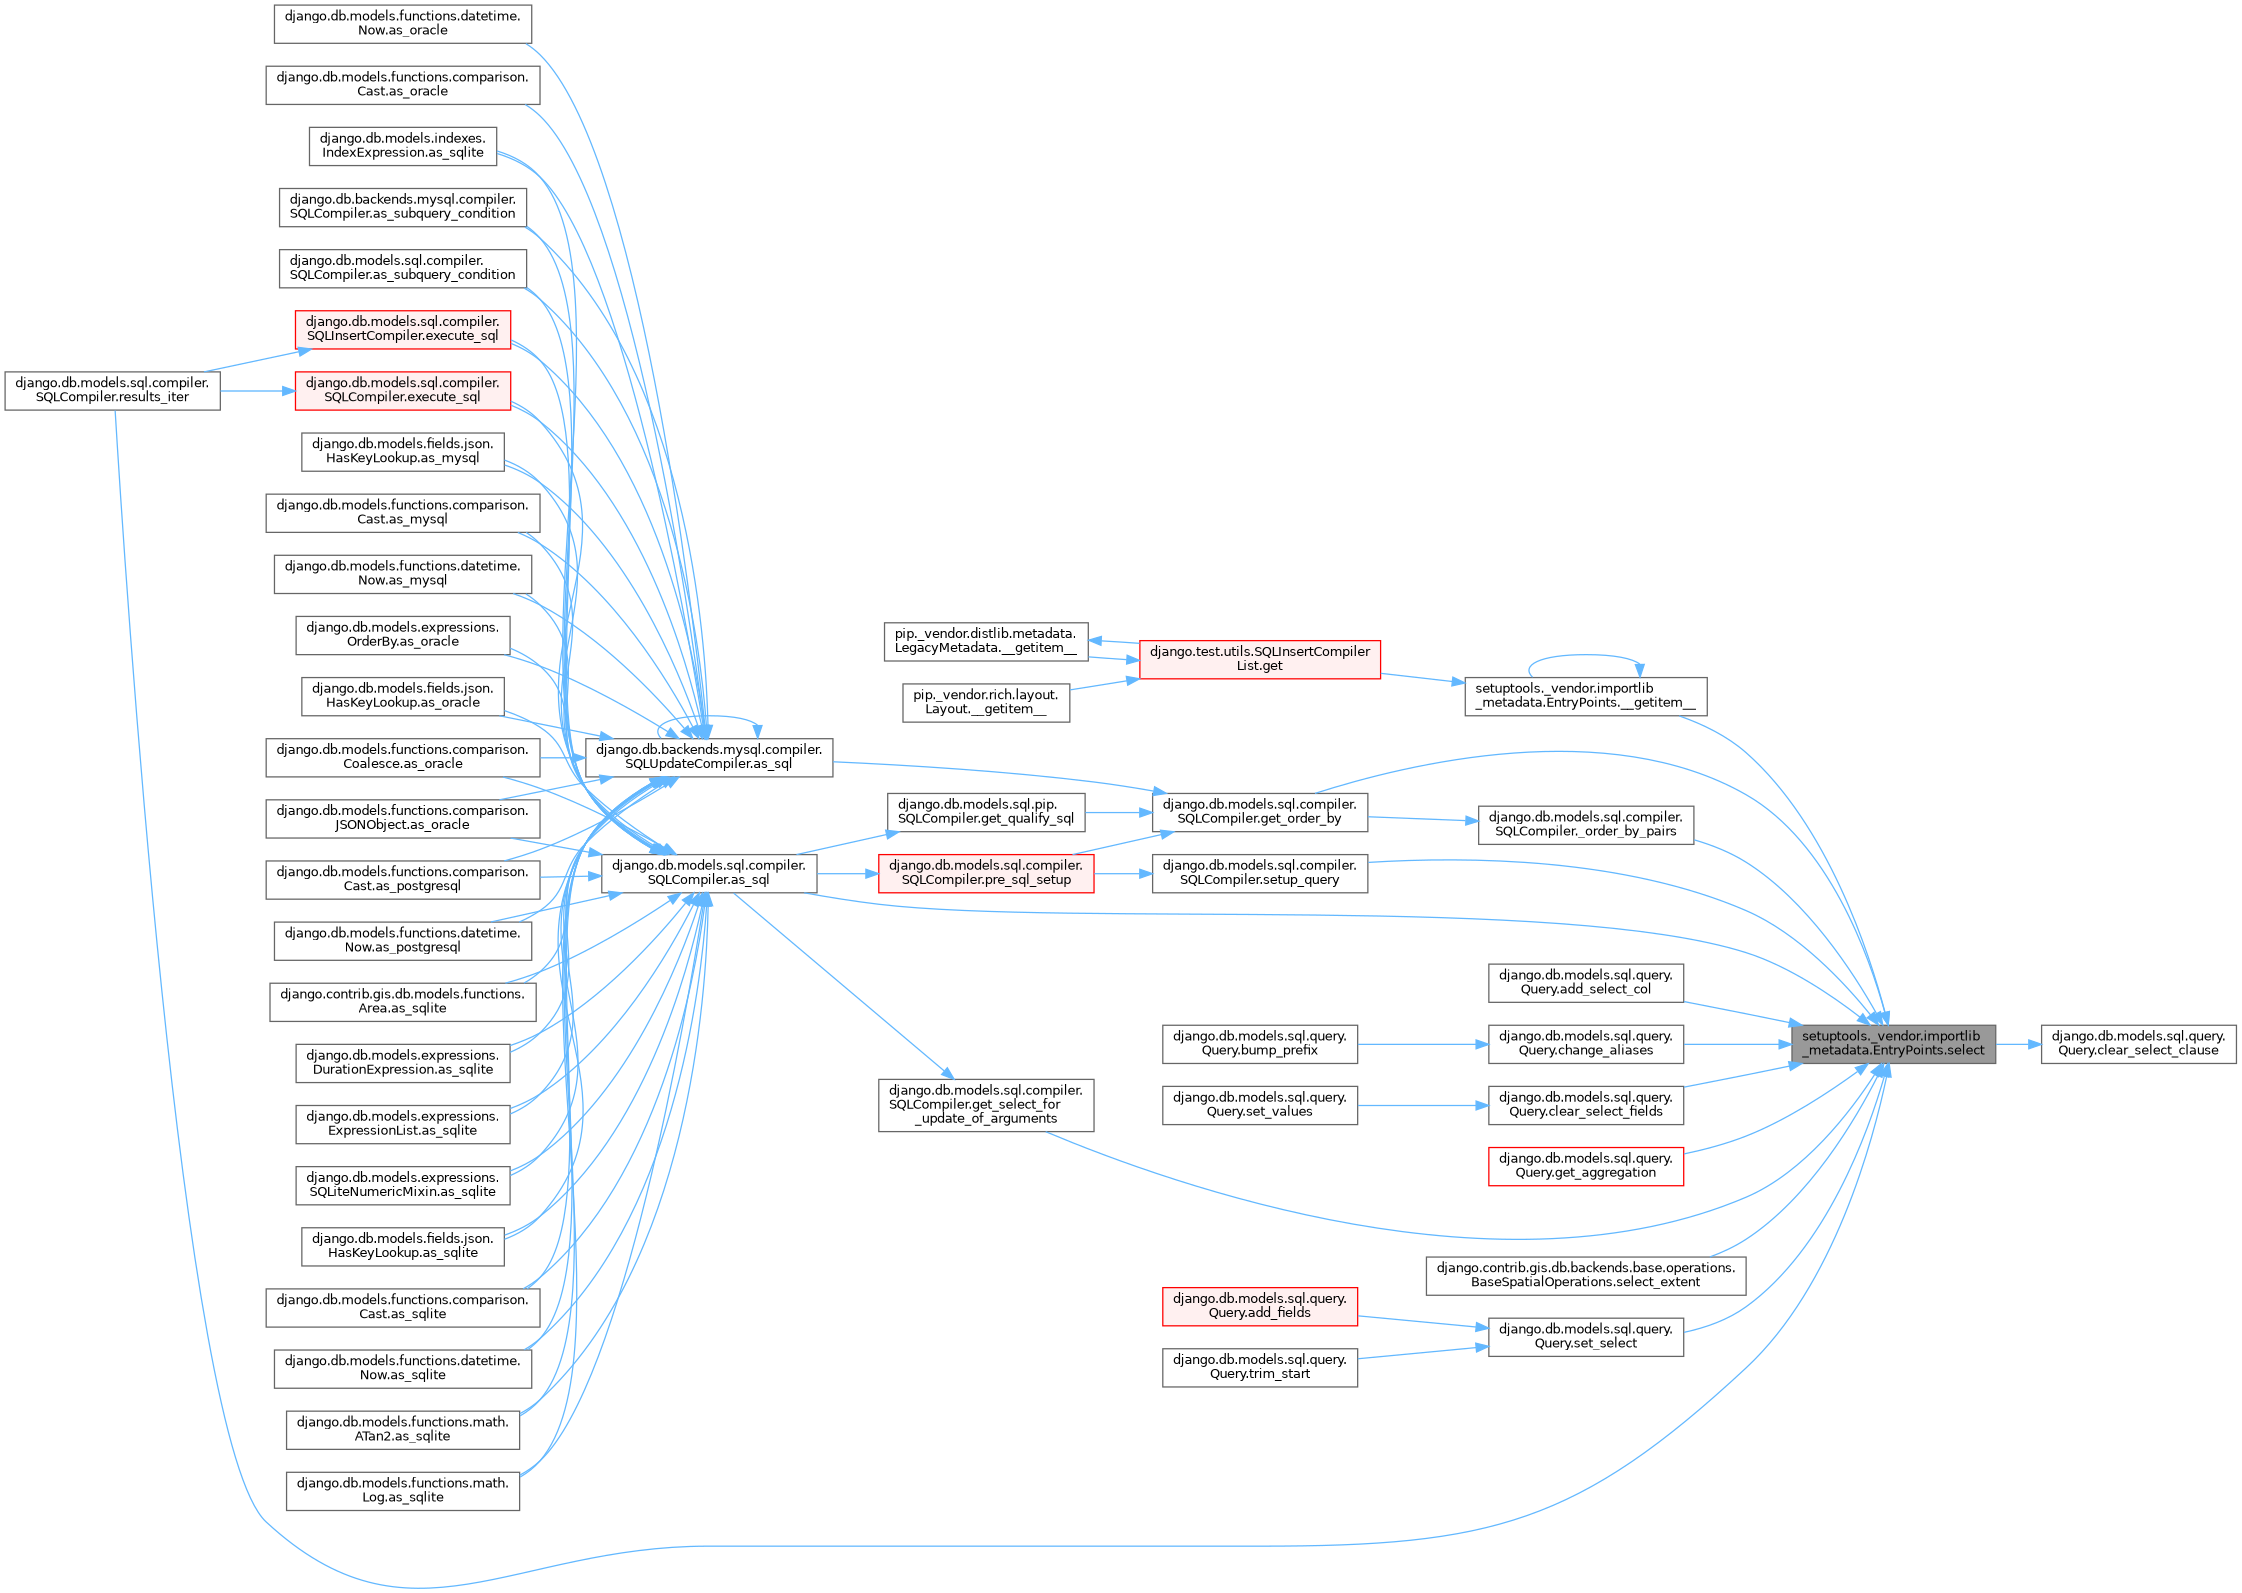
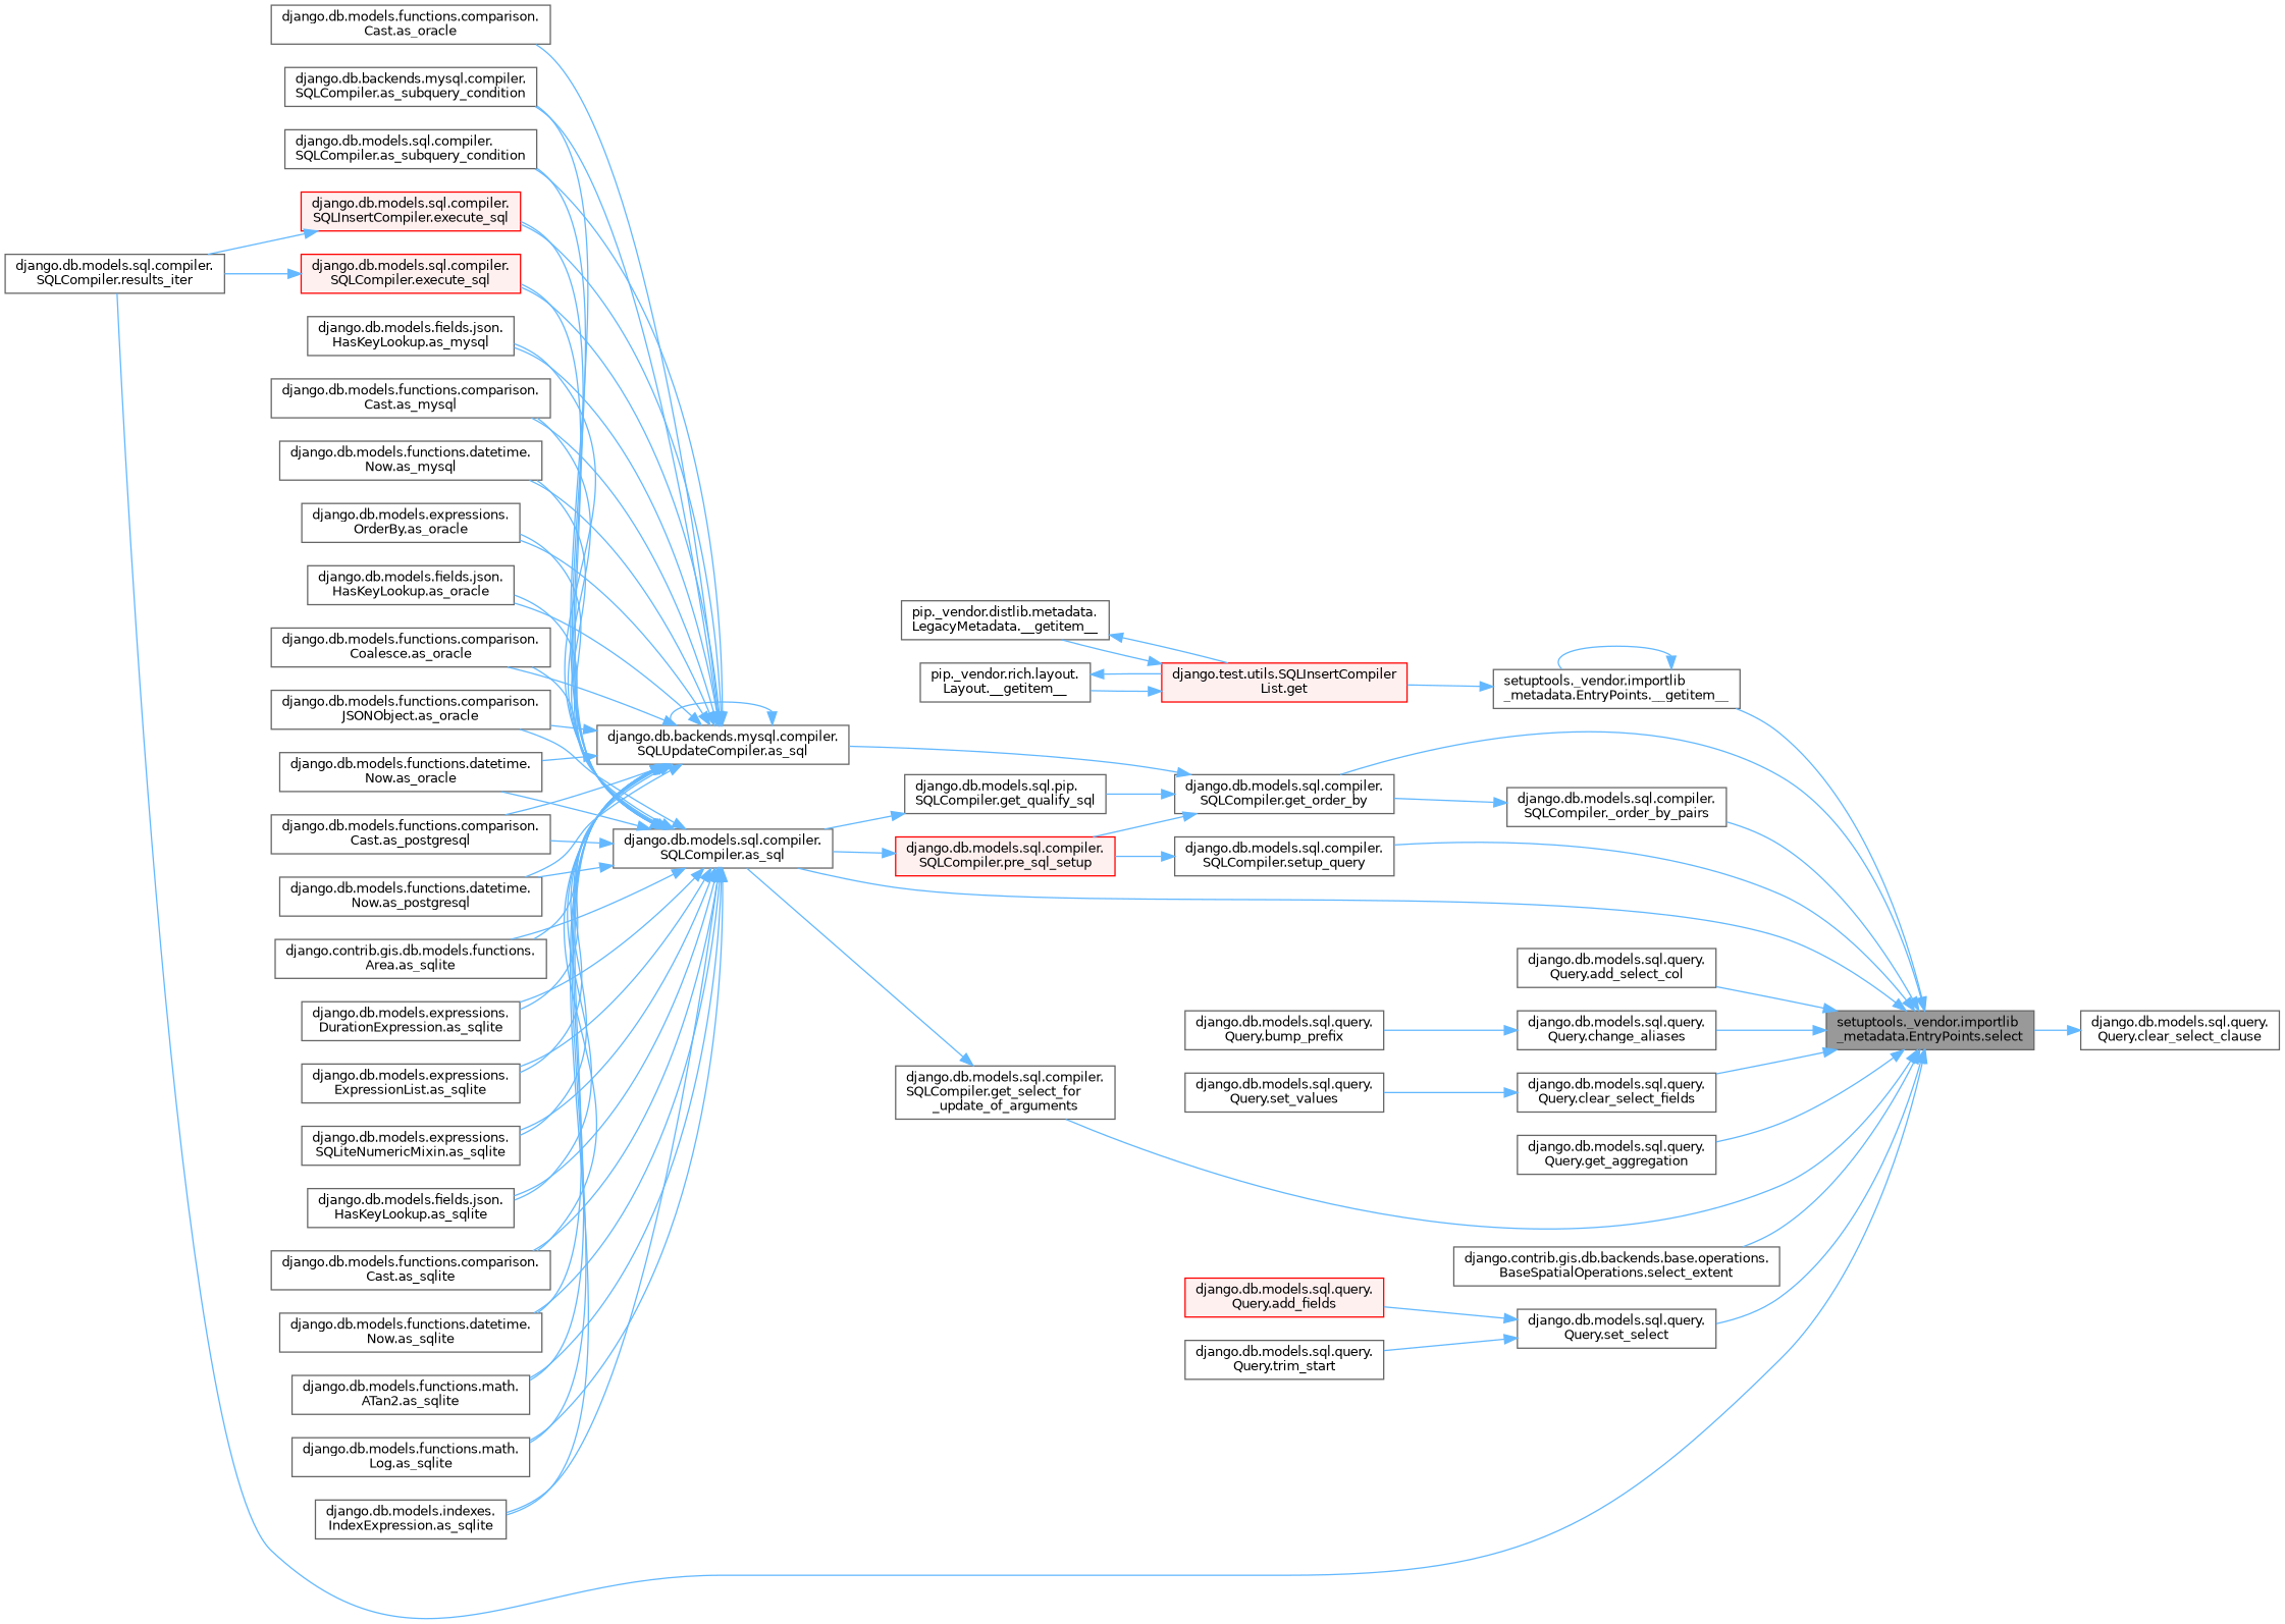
  digraph {
    rankdir=RL
    node [color=grey40 fillcolor=white fontname=Helvetica fontsize=10 shape=box style=filled]
    edge [color=steelblue1 dir=back fontname=Helvetica fontsize=10 labelfontname=Helvetica labelfontsize=10 style=solid]
    n1 [color=gray40 fillcolor=grey60 fontcolor=black height=0.2 label="setuptools._vendor.importlib\l_metadata.EntryPoints.select" width=0.4]
    n2 [height=0.2 label="setuptools._vendor.importlib\l_metadata.EntryPoints.__getitem__" width=0.4]
    n3 [height=0.2 label="django.db.models.sql.compiler.\lSQLCompiler._order_by_pairs" width=0.4]
    n4 [height=0.2 label="django.db.models.sql.compiler.\lSQLCompiler.get_order_by" width=0.4]
    n5 [height=0.2 label="django.db.models.sql.compiler.\lSQLCompiler.results_iter" width=0.4]
    n6 [height=0.2 label="django.db.models.sql.compiler.\lSQLCompiler.as_sql" width=0.4]
    n7 [height=0.2 label="django.db.models.sql.query.\lQuery.add_select_col" width=0.4]
    n8 [height=0.2 label="django.db.models.sql.query.\lQuery.change_aliases" width=0.4]
    n9 [height=0.2 label="django.db.models.sql.query.\lQuery.clear_select_fields" width=0.4]
-   n10 [color=red height=0.2 label="django.db.models.sql.query.\lQuery.get_aggregation" width=0.4]
+   n10 [height=0.2 label="django.db.models.sql.query.\lQuery.get_aggregation" width=0.4]
    n11 [height=0.2 label="django.db.models.sql.compiler.\lSQLCompiler.get_select_for\l_update_of_arguments" width=0.4]
    n12 [height=0.2 label="django.contrib.gis.db.backends.base.operations.\lBaseSpatialOperations.select_extent" width=0.4]
    n13 [height=0.2 label="django.db.models.sql.query.\lQuery.set_select" width=0.4]
    n14 [height=0.2 label="django.db.models.sql.compiler.\lSQLCompiler.setup_query" width=0.4]
    n15 [color=red fillcolor="#FFF0F0" height=0.2 label="django.test.utils.SQLInsertCompiler\lList.get" width=0.4]
    n16 [height=0.2 label="django.db.backends.mysql.compiler.\lSQLUpdateCompiler.as_sql" width=0.4]
    n17 [height=0.2 label="django.db.models.sql.pip.\lSQLCompiler.get_qualify_sql" width=0.4]
    n18 [color=red fillcolor="#FFF0F0" height=0.2 label="django.db.models.sql.compiler.\lSQLCompiler.pre_sql_setup" width=0.4]
    n19 [height=0.2 label="django.db.models.fields.json.\lHasKeyLookup.as_mysql" width=0.4]
    n20 [height=0.2 label="django.db.models.functions.comparison.\lCast.as_mysql" width=0.4]
    n21 [height=0.2 label="django.db.models.functions.datetime.\lNow.as_mysql" width=0.4]
    n22 [height=0.2 label="django.db.models.expressions.\lOrderBy.as_oracle" width=0.4]
    n23 [height=0.2 label="django.db.models.fields.json.\lHasKeyLookup.as_oracle" width=0.4]
    n24 [height=0.2 label="django.db.models.functions.comparison.\lCoalesce.as_oracle" width=0.4]
    n25 [height=0.2 label="django.db.models.functions.comparison.\lJSONObject.as_oracle" width=0.4]
    n26 [height=0.2 label="django.db.models.functions.datetime.\lNow.as_oracle" width=0.4]
    n27 [height=0.2 label="django.db.models.functions.comparison.\lCast.as_postgresql" width=0.4]
    n28 [height=0.2 label="django.db.models.functions.datetime.\lNow.as_postgresql" width=0.4]
    n29 [height=0.2 label="django.contrib.gis.db.models.functions.\lArea.as_sqlite" width=0.4]
    n30 [height=0.2 label="django.db.models.expressions.\lDurationExpression.as_sqlite" width=0.4]
    n31 [height=0.2 label="django.db.models.expressions.\lExpressionList.as_sqlite" width=0.4]
    n32 [height=0.2 label="django.db.models.expressions.\lSQLiteNumericMixin.as_sqlite" width=0.4]
    n33 [height=0.2 label="django.db.models.fields.json.\lHasKeyLookup.as_sqlite" width=0.4]
    n34 [height=0.2 label="django.db.models.functions.comparison.\lCast.as_sqlite" width=0.4]
    n35 [height=0.2 label="django.db.models.functions.datetime.\lNow.as_sqlite" width=0.4]
    n36 [height=0.2 label="django.db.models.functions.math.\lATan2.as_sqlite" width=0.4]
    n37 [height=0.2 label="django.db.models.functions.math.\lLog.as_sqlite" width=0.4]
    n38 [height=0.2 label="django.db.models.indexes.\lIndexExpression.as_sqlite" width=0.4]
    n39 [height=0.2 label="django.db.backends.mysql.compiler.\lSQLCompiler.as_subquery_condition" width=0.4]
    n40 [height=0.2 label="django.db.models.sql.compiler.\lSQLCompiler.as_subquery_condition" width=0.4]
    n41 [color=red fillcolor="#FFF0F0" height=0.2 label="django.db.models.sql.compiler.\lSQLCompiler.execute_sql" width=0.4]
    n42 [color=red fillcolor="#FFF0F0" height=0.2 label="django.db.models.sql.compiler.\lSQLInsertCompiler.execute_sql" width=0.4]
    n43 [height=0.2 label="django.db.models.sql.query.\lQuery.bump_prefix" width=0.4]
    n44 [height=0.2 label="django.db.models.sql.query.\lQuery.clear_select_clause" width=0.4]
    n45 [height=0.2 label="django.db.models.sql.query.\lQuery.set_values" width=0.4]
    n46 [color=red fillcolor="#FFF0F0" height=0.2 label="django.db.models.sql.query.\lQuery.add_fields" width=0.4]
    n47 [height=0.2 label="django.db.models.sql.query.\lQuery.trim_start" width=0.4]
    n48 [height=0.2 label="pip._vendor.distlib.metadata.\lLegacyMetadata.__getitem__" width=0.4]
    n49 [height=0.2 label="pip._vendor.rich.layout.\lLayout.__getitem__" width=0.4]
    n50 [height=0.2 label="django.db.models.functions.comparison.\lCast.as_oracle" width=0.4]
    n1 -> n2
    n1 -> n3
    n1 -> n4
    n1 -> n5
    n1 -> n6
    n1 -> n7
    n1 -> n8
    n1 -> n9
    n1 -> n10
    n1 -> n11
    n1 -> n12
    n1 -> n13
    n1 -> n14
    n2 -> n2
    n2 -> n15
    n3 -> n4
    n4 -> n16
    n4 -> n17
    n4 -> n18
    n6 -> n19
    n6 -> n20
    n6 -> n21
    n6 -> n22
    n6 -> n23
    n6 -> n24
    n6 -> n25
+   n6 -> n26
    n6 -> n27
    n6 -> n28
    n6 -> n29
    n6 -> n30
    n6 -> n31
    n6 -> n32
    n6 -> n33
    n6 -> n34
    n6 -> n35
    n6 -> n36
    n6 -> n37
    n6 -> n38
    n6 -> n39
    n6 -> n40
    n6 -> n41
    n6 -> n42
    n8 -> n43
    n9 -> n45
    n11 -> n6
    n13 -> n46
    n13 -> n47
    n14 -> n18
    n15 -> n48
    n15 -> n49
    n16 -> n16
    n16 -> n19
    n16 -> n20
    n16 -> n21
    n16 -> n22
    n16 -> n23
    n16 -> n24
    n16 -> n25
    n16 -> n26
    n16 -> n27
    n16 -> n28
    n16 -> n29
    n16 -> n30
    n16 -> n31
    n16 -> n32
    n16 -> n33
    n16 -> n34
    n16 -> n35
    n16 -> n36
    n16 -> n37
    n16 -> n38
    n16 -> n39
    n16 -> n40
    n16 -> n41
    n16 -> n42
    n16 -> n50
    n17 -> n6
    n18 -> n6
    n41 -> n5
    n42 -> n5
    n44 -> n1
    n48 -> n15
+   n49 -> n15
  }
